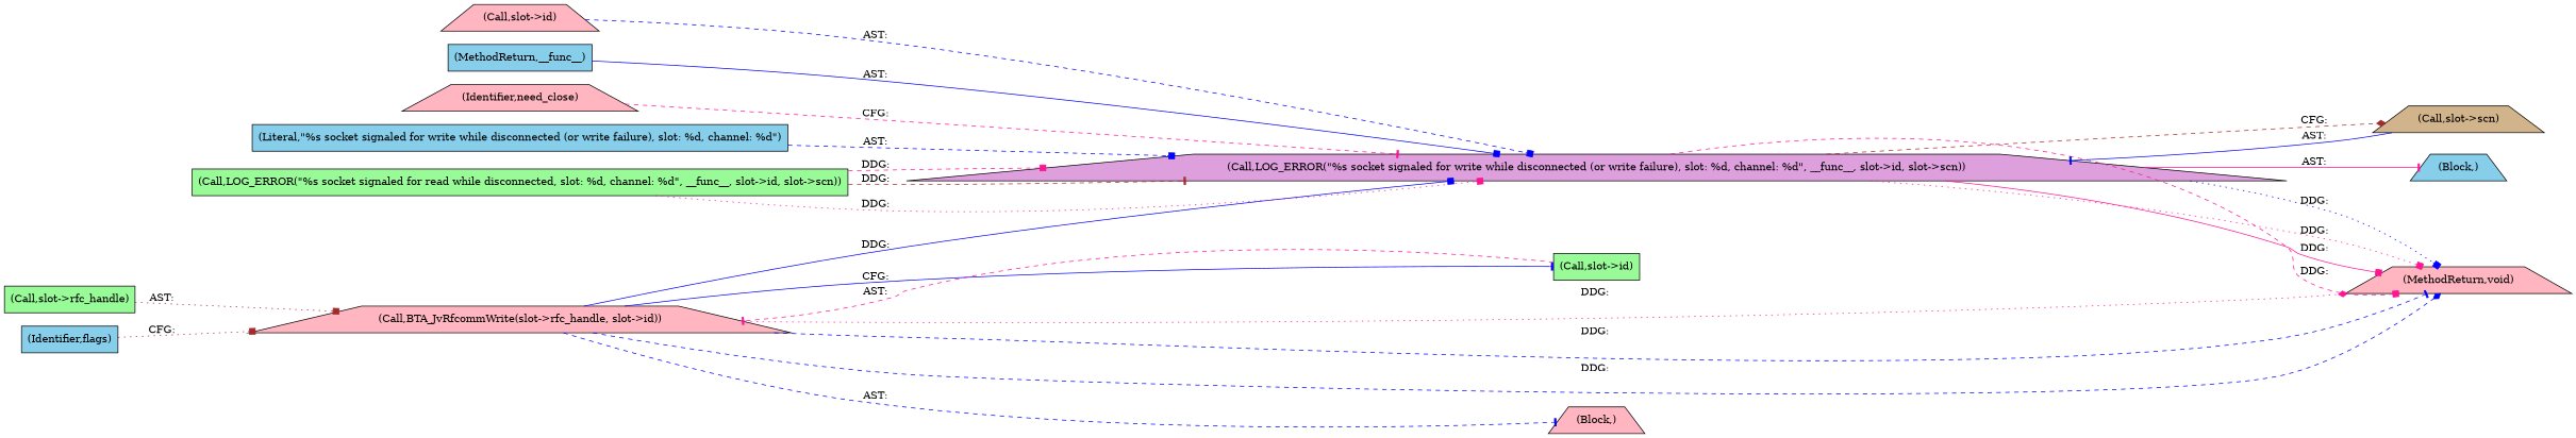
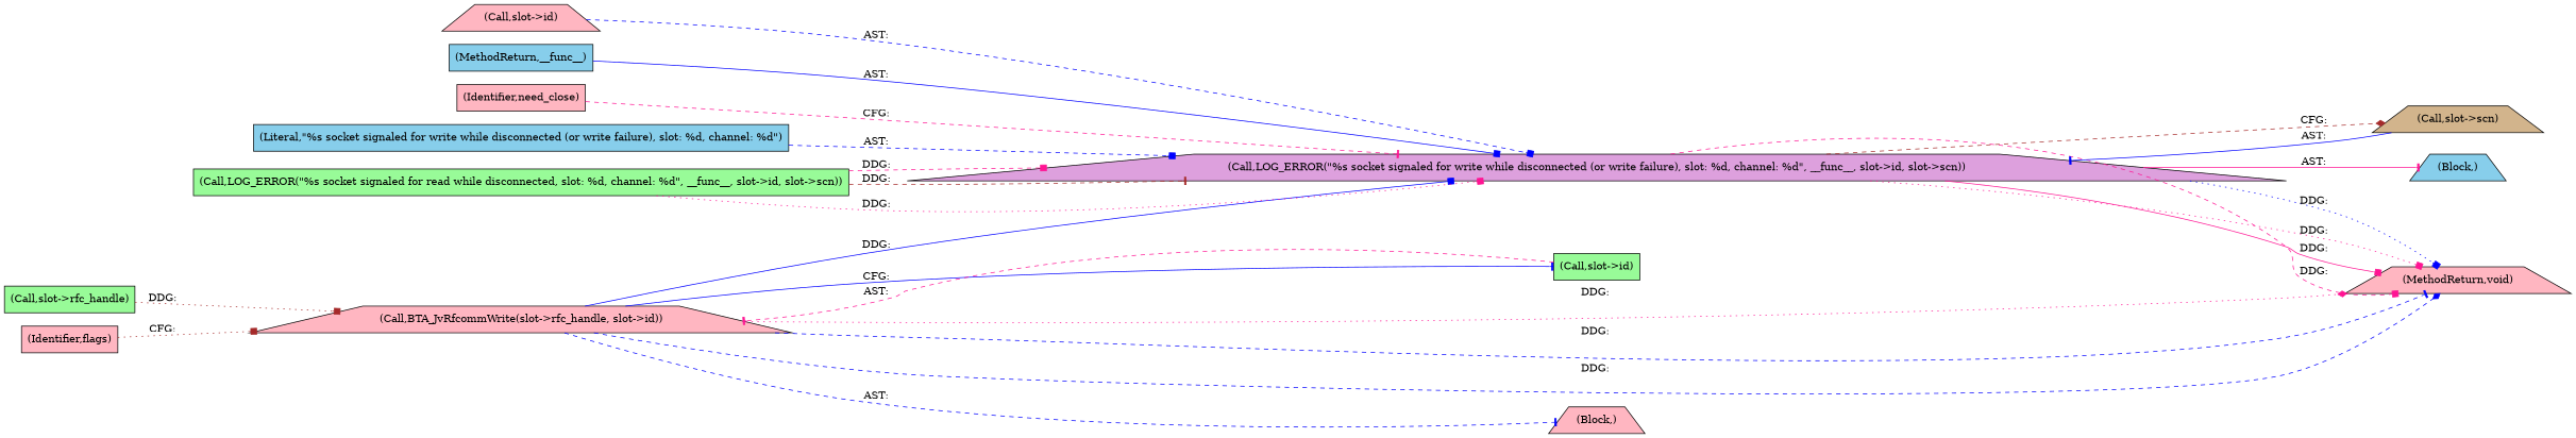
  digraph {
    rankdir=LR
    node [fillcolor=lightpink shape=trapezium style=filled]
    edge [arrowhead=box color=blue style=dashed]
    n1 [label="(Call,BTA_JvRfcommWrite(slot->rfc_handle, slot->id))"]
    n2 [fillcolor=plum label="(Call,LOG_ERROR(\"%s socket signaled for write while disconnected (or write failure), slot: %d, channel: %d\", __func__, slot->id, slot->scn))"]
    n3 [fillcolor=palegreen label="(Call,slot->id)" shape=box]
    n4 [label="(MethodReturn,void)"]
    n5 [label="(Block,)"]
    n6 [fillcolor=tan label="(Call,slot->scn)"]
    n7 [fillcolor=skyblue label="(Block,)"]
    n8 [label="(Call,slot->id)"]
    n9 [fillcolor=skyblue label="(MethodReturn,__func__)" shape=box]
-   n10 [label="(Identifier,need_close)"]
+   n10 [label="(Identifier,need_close)" shape=box]
    n11 [fillcolor=palegreen label="(Call,slot->rfc_handle)" shape=box]
    n12 [fillcolor=skyblue label="(Literal,\"%s socket signaled for write while disconnected (or write failure), slot: %d, channel: %d\")" shape=box]
    n13 [fillcolor=palegreen label="(Call,LOG_ERROR(\"%s socket signaled for read while disconnected, slot: %d, channel: %d\", __func__, slot->id, slot->scn))" shape=box]
-   n14 [fillcolor=skyblue label="(Identifier,flags)" shape=box]
+   n14 [label="(Identifier,flags)" shape=box]
    n1 -> n2 [label="DDG: " style=solid]
    n1 -> n3 [arrowhead=tee label="CFG: " style=solid]
    n1 -> n4 [arrowhead=diamond color=deeppink label="DDG: " style=dotted]
    n1 -> n4 [arrowhead=tee label="DDG: "]
    n1 -> n4 [arrowhead=diamond label="DDG: "]
    n1 -> n5 [arrowhead=tee label="AST: "]
    n2 -> n4 [label="DDG: " style=dotted]
    n2 -> n4 [color=deeppink label="DDG: " style=dotted]
    n2 -> n4 [color=deeppink label="DDG: " style=solid]
    n2 -> n4 [color=deeppink label="DDG: "]
    n2 -> n6 [arrowhead=diamond color=brown label="CFG: "]
    n2 -> n7 [arrowhead=tee color=deeppink label="AST: " style=solid]
    n3 -> n1 [arrowhead=tee color=deeppink label="AST: "]
    n6 -> n2 [arrowhead=tee label="AST: " style=solid]
    n8 -> n2 [label="AST: "]
    n9 -> n2 [label="AST: " style=solid]
    n10 -> n2 [arrowhead=tee color=deeppink label="CFG: "]
-   n11 -> n1 [color=brown label="AST: " style=dotted]
+   n11 -> n1 [color=brown label="DDG: " style=dotted]
    n12 -> n2 [label="AST: "]
    n13 -> n2 [color=deeppink label="DDG: " style=dotted]
    n13 -> n2 [color=deeppink label="DDG: "]
    n13 -> n2 [arrowhead=tee color=brown label="DDG: "]
    n14 -> n1 [color=brown label="CFG: " style=dotted]
  }
